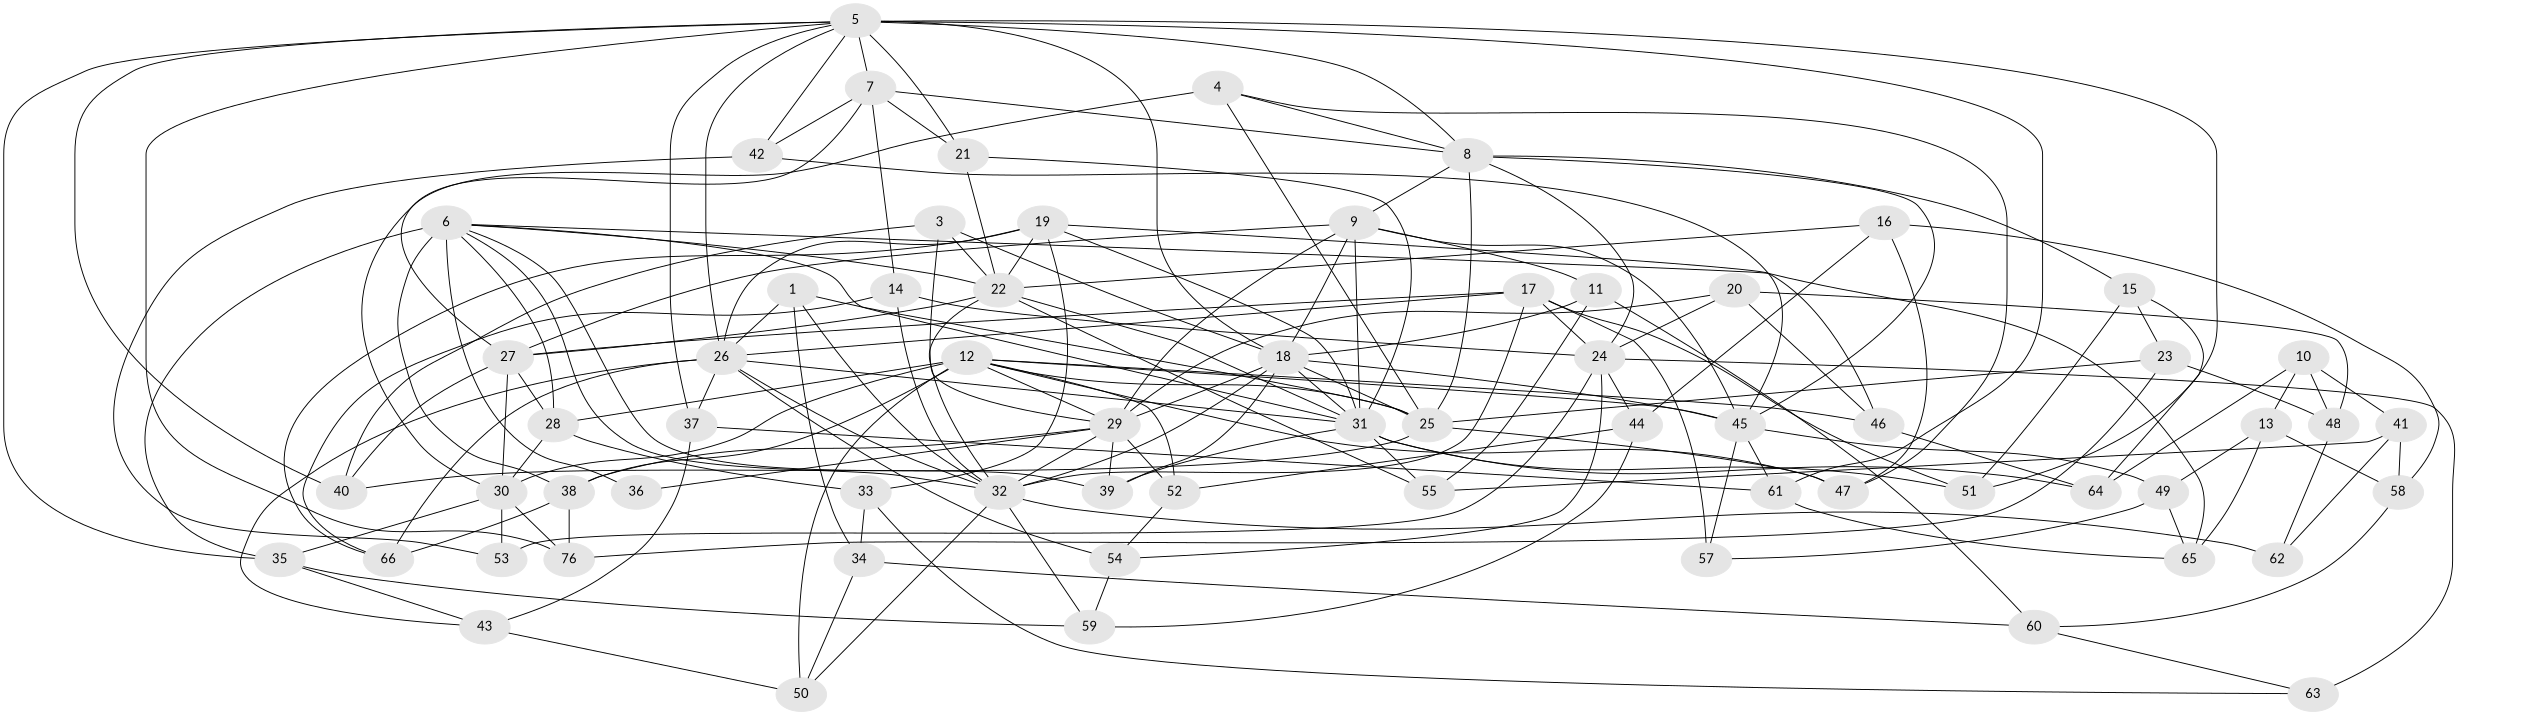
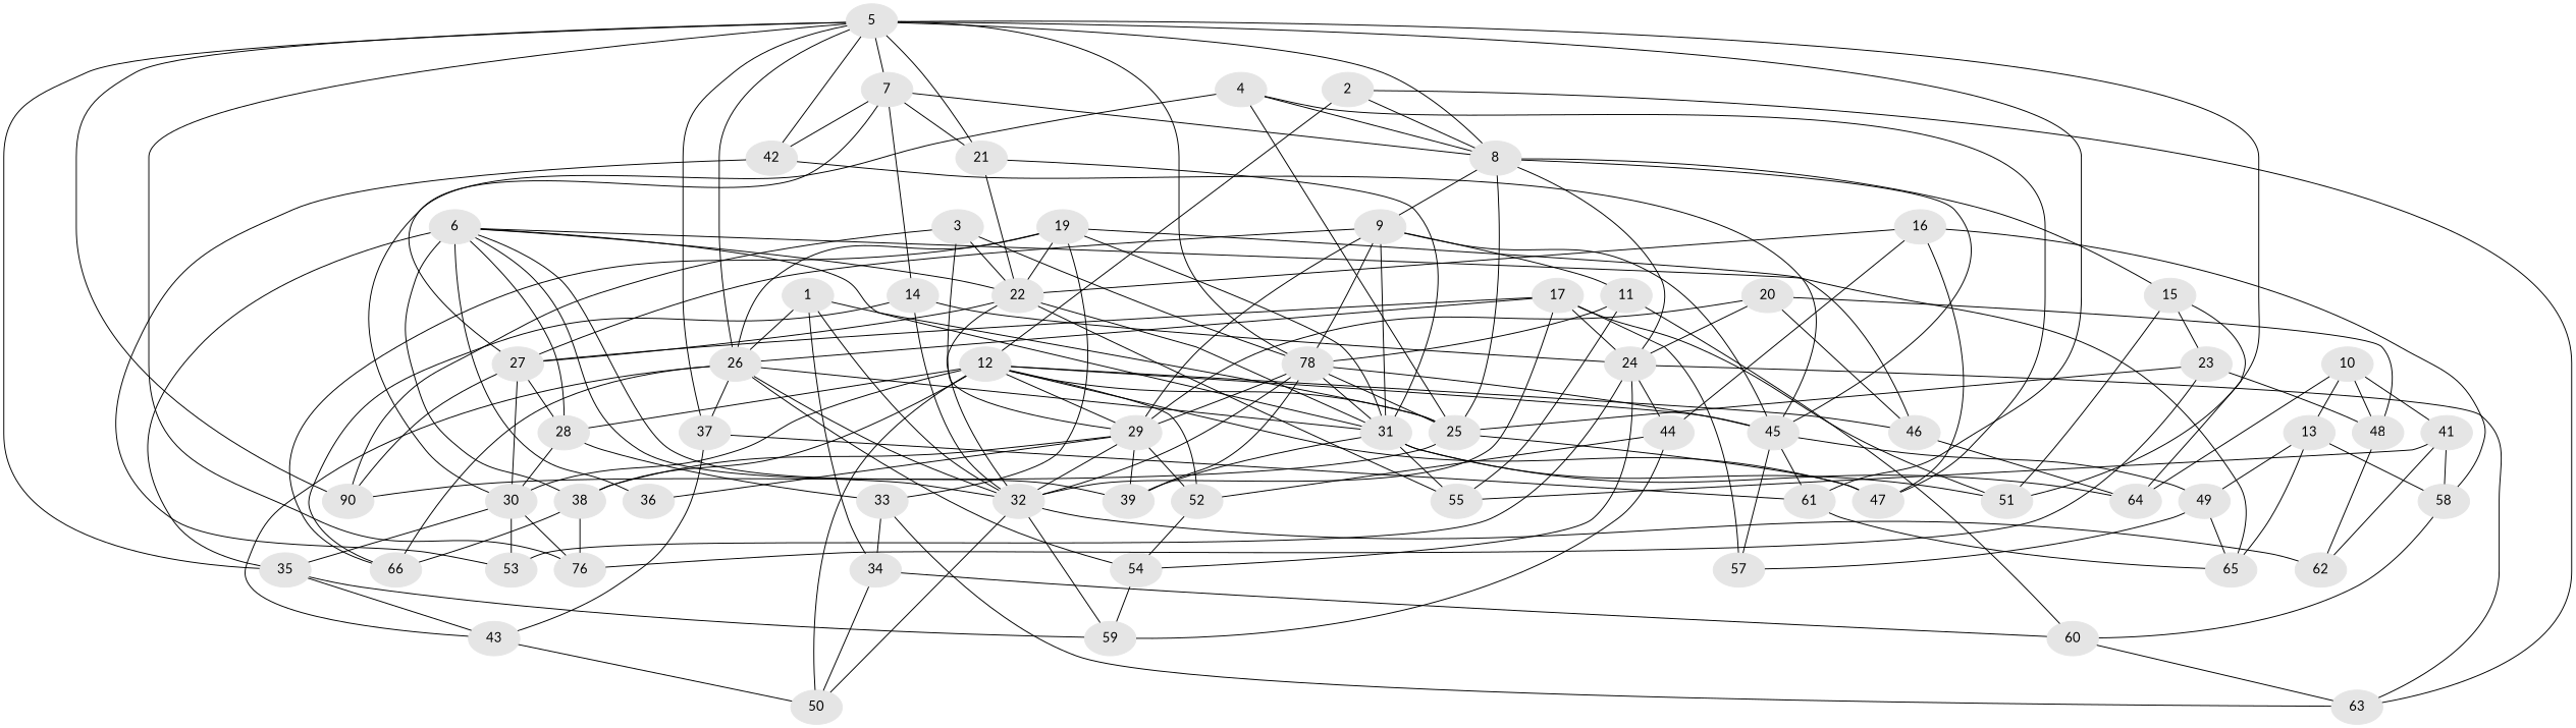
  graph {
    fontname=Lato
    node [color=gray90 fontname=Lato style=filled]
    edge [fontname=Lato weight=1.0]
    1
    25
    26
    32
    34
-   40
+   40 [label=90]
    47
    37
    31
    66
    54
    43
    50
    59
    62
    60
+   2
    8
    12
    63
    9
    15
    24
    45
    29
    30
    38
    28
    46
    52
    3
-   18
+   18 [label=78]
    22
    39
    27
    55
    36
    4
    35
    n40 [label=76]
    53
    5
    7
    21
    42
    51
    61
    14
    65
    6
    64
    11
    23
    44
    49
    57
    10
    13
    41
    48
    58
    33
    16
    17
    19
    20
    1 -- 25
    1 -- 26
    1 -- 32
    1 -- 34
    25 -- 40
    25 -- 47
    26 -- 32
    26 -- 37
    26 -- 31
    26 -- 66
    26 -- 54
    26 -- 43
    32 -- 50
    32 -- 59
    32 -- 62 [weight=2.0]
    34 -- 50
    34 -- 60
    37 -- 43
    37 -- 61
    31 -- 39
    31 -- 55
    31 -- 51
    31 -- 64
    54 -- 59
    43 -- 50
    60 -- 63
+   2 -- 8
+   2 -- 12 [weight=2.0]
+   2 -- 63
    8 -- 25 [weight=3.0]
    8 -- 9
    8 -- 15
    8 -- 24
    8 -- 45
    12 -- 25
    12 -- 47
    12 -- 50
    12 -- 45
    12 -- 29
    12 -- 30
    12 -- 38
    12 -- 28
    12 -- 46
    12 -- 52
    9 -- 31 [weight=2.0]
    9 -- 45
    9 -- 29
    9 -- 18
    9 -- 27
    9 -- 11
    15 -- 51
    15 -- 64
    15 -- 23
    24 -- 54
    24 -- 63
    24 -- 53 [weight=2.0]
    24 -- 44
    45 -- 61
    45 -- 49
    45 -- 57
    29 -- 32
    29 -- 38
    29 -- 52
    29 -- 39
    29 -- 36
    30 -- 35
    30 -- n40
    30 -- 53
    38 -- 66
    38 -- n40
    28 -- 30
    28 -- 33
    46 -- 64
    52 -- 54
    3 -- 40
    3 -- 29
    3 -- 18
    3 -- 22
    18 -- 25
    18 -- 32
    18 -- 31
    18 -- 45
    18 -- 29
    18 -- 39
    22 -- 32
    22 -- 31
    22 -- 27
    22 -- 55
    27 -- 40
    27 -- 30 [weight=3.0]
    27 -- 28
    4 -- 25
    4 -- 47
    4 -- 8
    4 -- 30
    35 -- 43
    35 -- 59
    5 -- 26
    5 -- 40
    5 -- 37
    5 -- 8
    5 -- 18
    5 -- 35
    5 -- n40
    5 -- 7
    5 -- 21
    5 -- 42
    5 -- 51
    5 -- 61
    7 -- 8 [weight=2.0]
    7 -- 27 [weight=2.0]
    7 -- 21
    7 -- 42
    7 -- 14
    21 -- 31
    21 -- 22
    42 -- 45
    42 -- 53
    61 -- 65
    14 -- 32
    14 -- 66
    14 -- 24
    6 -- 32
    6 -- 31
    6 -- 38
    6 -- 28
    6 -- 22
    6 -- 39
    6 -- 36 [weight=3.0]
    6 -- 35 [weight=2.0]
    6 -- 65
    11 -- 60
    11 -- 18
    11 -- 55
    23 -- 25
    23 -- n40
    23 -- 48
    44 -- 59
    44 -- 52
    49 -- 65
    49 -- 57
    10 -- 64
    10 -- 13
    10 -- 41
    10 -- 48
    13 -- 65
    13 -- 49
    13 -- 58
    41 -- 62
    41 -- 55
    41 -- 58
    48 -- 62
    58 -- 60
    33 -- 34
    33 -- 63
    16 -- 47
    16 -- 22
    16 -- 44
    16 -- 58
    17 -- 26
    17 -- 32
    17 -- 24 [weight=2.0]
    17 -- 27 [weight=3.0]
    17 -- 51
    17 -- 57 [weight=2.0]
    19 -- 26 [weight=3.0]
    19 -- 31
    19 -- 66
    19 -- 46
    19 -- 22
    19 -- 33
    20 -- 24
    20 -- 29
    20 -- 46
    20 -- 48
  }
